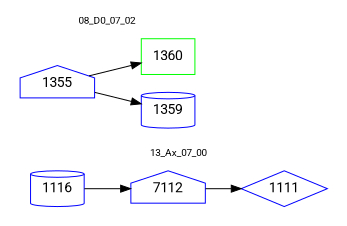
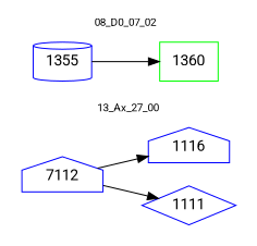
  digraph {
    fontname=Roboto
    rankdir=LR
    node [color=blue fontname=Roboto shape=house]
    edge [color=black fontname=Roboto]
    n1 [label=7112]
    n2 [label=1111 shape=diamond]
-   n3 [label=1116 shape=cylinder]
-   n4 [label=1355]
-   n5 [label=1359 shape=cylinder]
+   n3 [label=1116]
+   n4 [label=1355 shape=cylinder]
    n6 [color=green label=1360 shape=box]
    subgraph cluster_1 {
      color=white
      fontsize=10
-     label="13_Ax_07_00"
+     label="13_Ax_27_00"
      n1
      n2
      n3
    }
    subgraph cluster_2 {
      color=white
      fontsize=10
      label="08_D0_07_02"
      n4
-     n5
      n6
    }
    n1 -> n2
-   n3 -> n1
-   n4 -> n5
+   n1 -> n3
    n4 -> n6
  }
